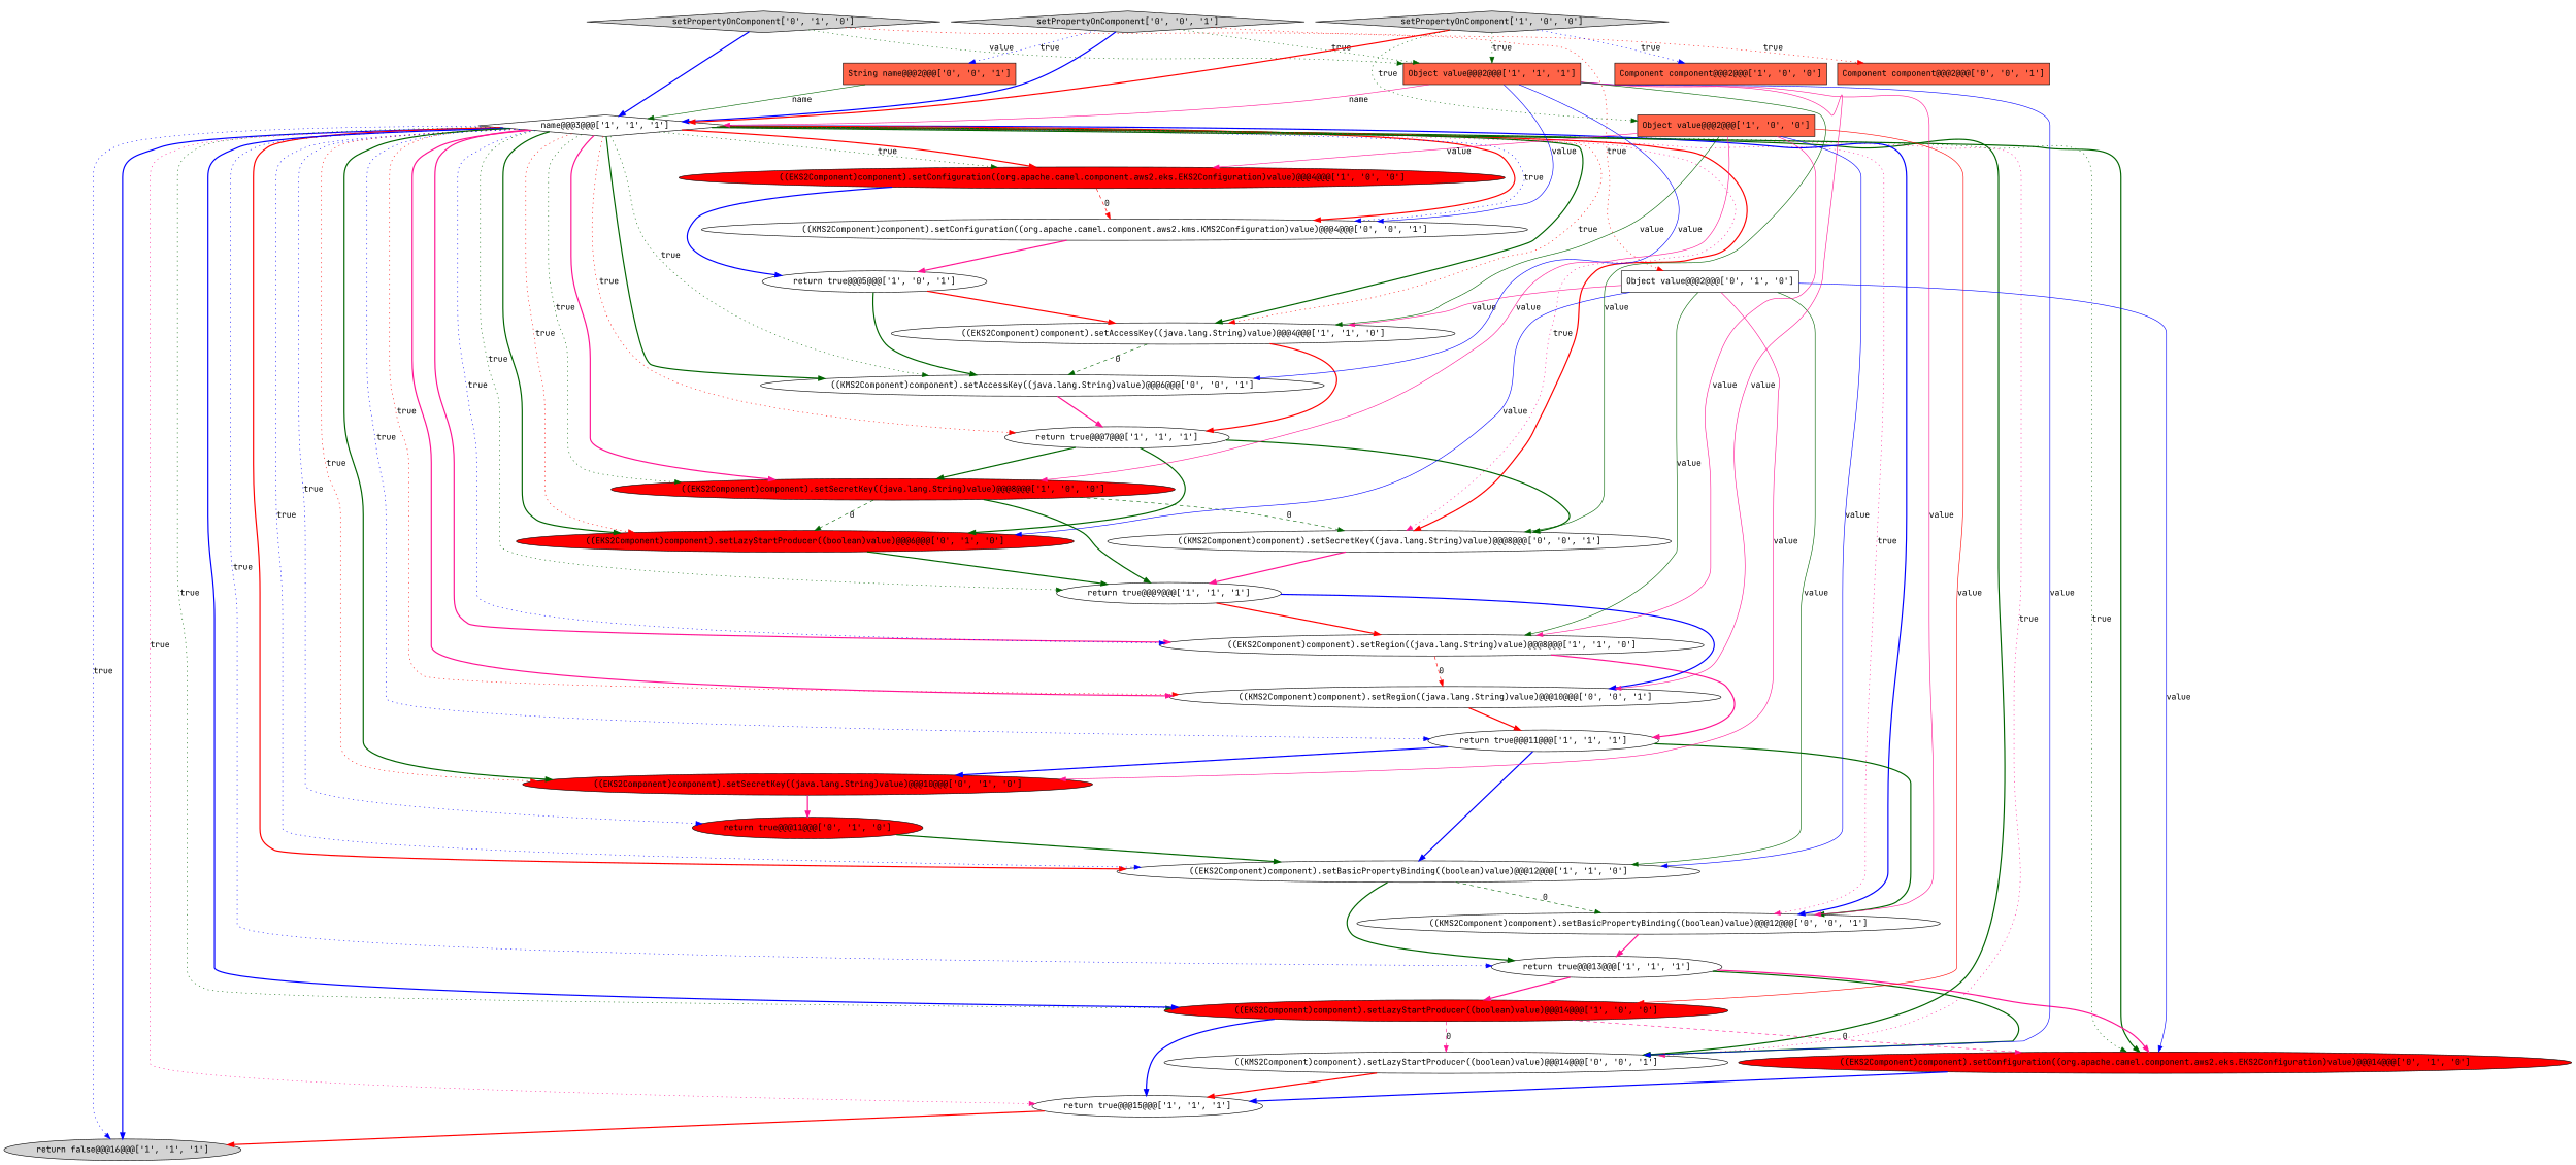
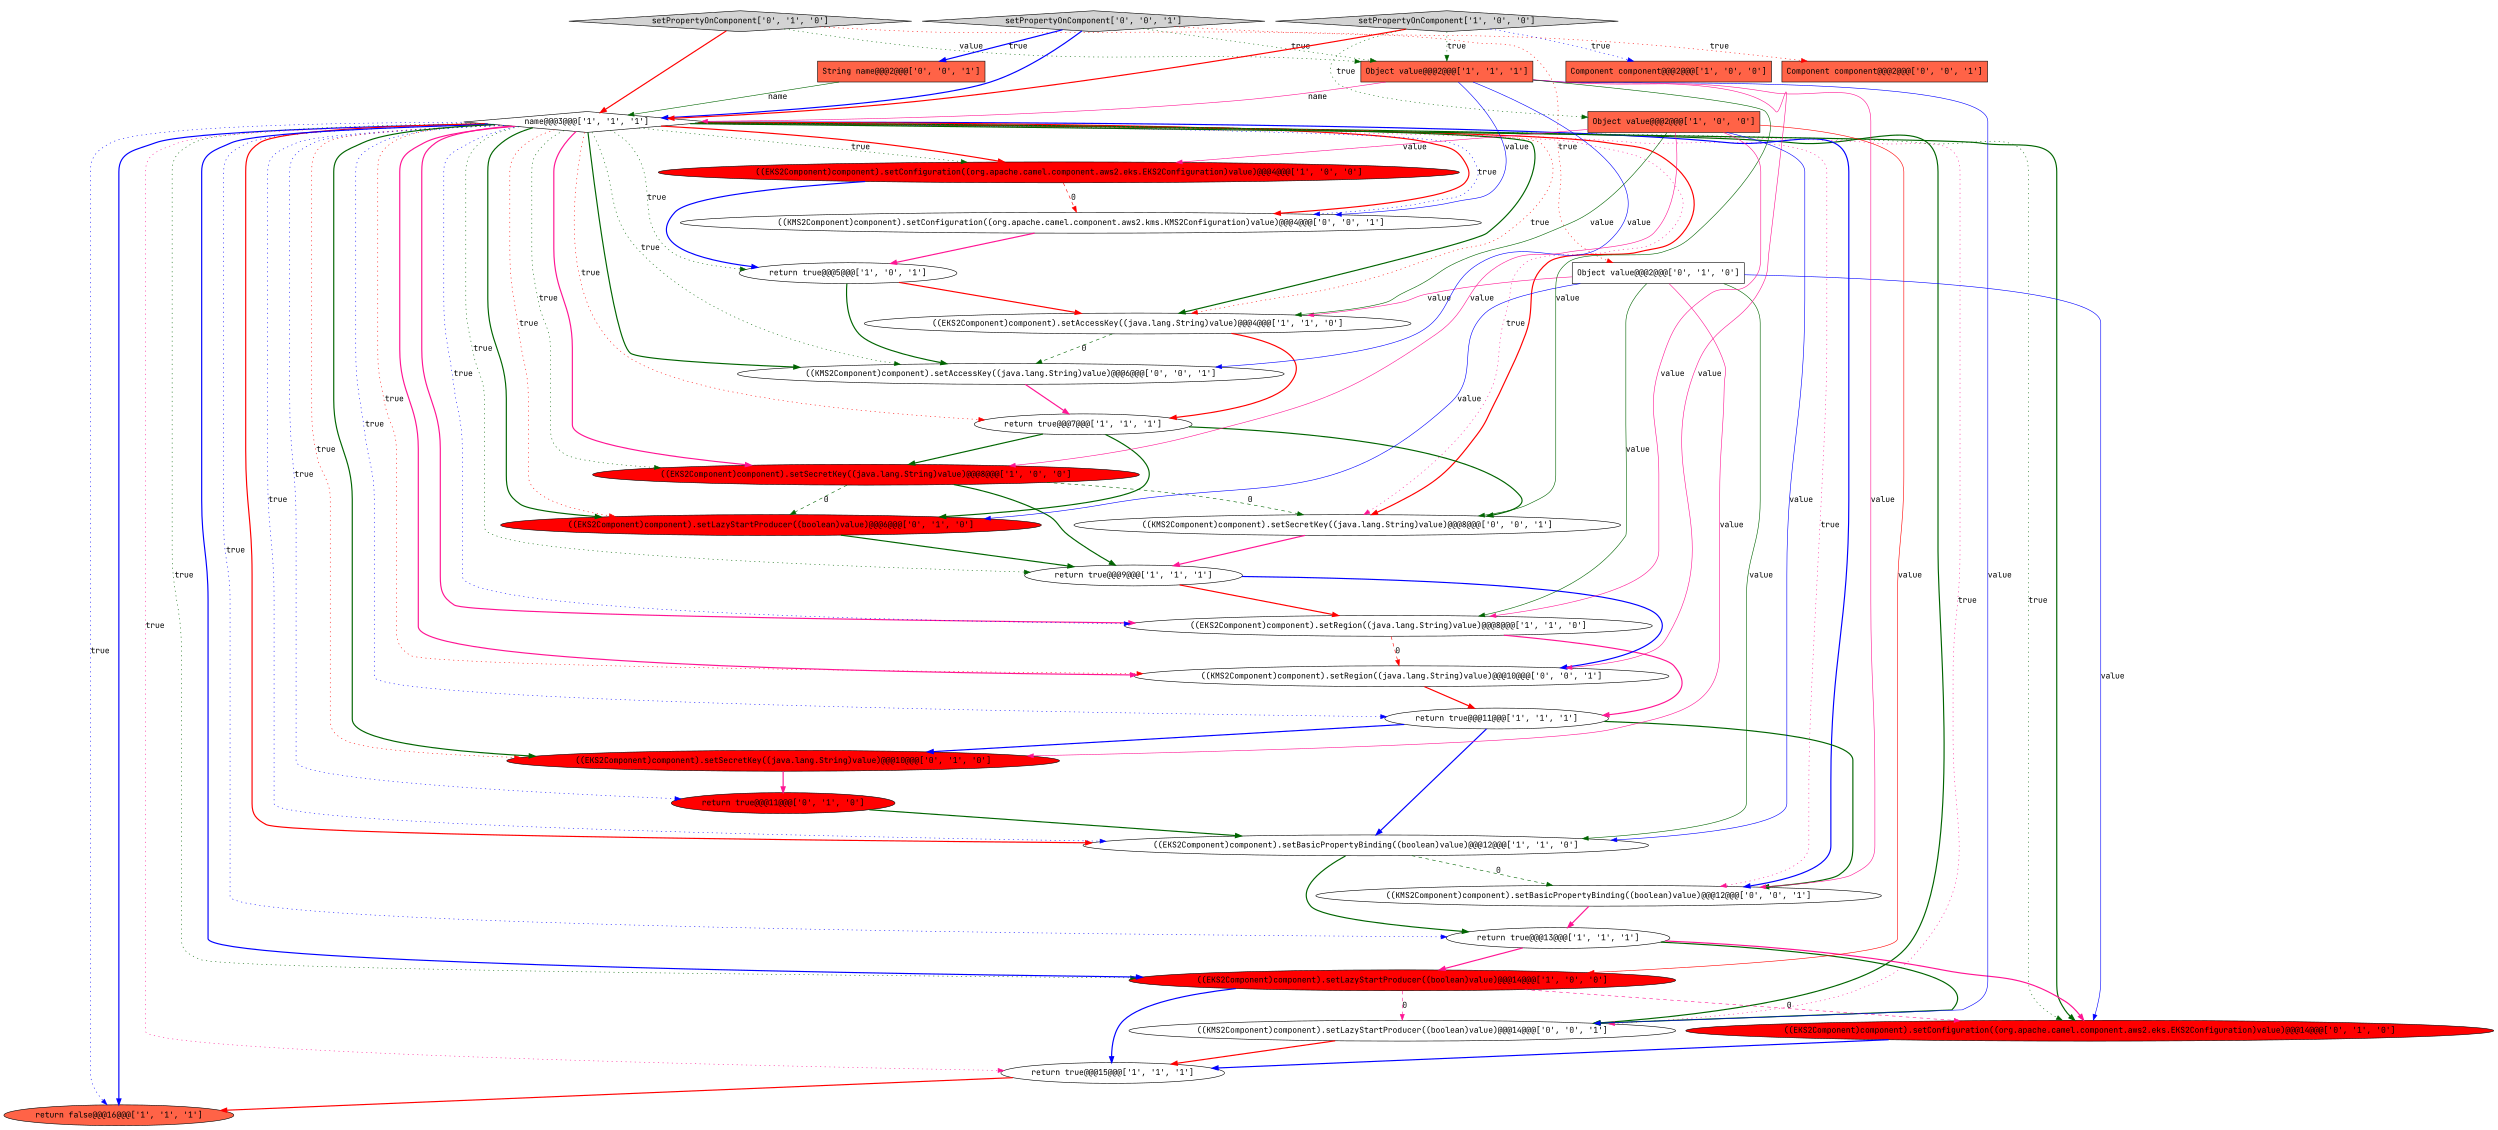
  digraph {
    fontname="JetBrains Mono"
    node [fillcolor=white fontname="JetBrains Mono" shape=ellipse style=filled]
    edge [color=darkgreen fontname="JetBrains Mono" style=bold]
    n1 [label="name@@@3@@@['1', '1', '1']" shape=diamond]
    n2 [fillcolor=red label="return true@@@11@@@['0', '1', '0']"]
    n3 [label="((KMS2Component)component).setRegion((java.lang.String)value)@@@10@@@['0', '0', '1']"]
    n4 [label="((EKS2Component)component).setRegion((java.lang.String)value)@@@8@@@['1', '1', '0']"]
    n5 [fillcolor=red label="((EKS2Component)component).setLazyStartProducer((boolean)value)@@@6@@@['0', '1', '0']"]
    n6 [fillcolor=red label="((EKS2Component)component).setConfiguration((org.apache.camel.component.aws2.eks.EKS2Configuration)value)@@@4@@@['1', '0', '0']"]
-   n7 [fillcolor=lightgray label="return false@@@16@@@['1', '1', '1']"]
+   n7 [fillcolor=tomato label="return false@@@16@@@['1', '1', '1']"]
    n8 [label="return true@@@15@@@['1', '1', '1']"]
    n9 [label="return true@@@13@@@['1', '1', '1']"]
    n10 [label="return true@@@5@@@['1', '0', '1']"]
    n11 [label="((EKS2Component)component).setBasicPropertyBinding((boolean)value)@@@12@@@['1', '1', '0']"]
    n12 [label="((KMS2Component)component).setAccessKey((java.lang.String)value)@@@6@@@['0', '0', '1']"]
    n13 [fillcolor=red label="((EKS2Component)component).setLazyStartProducer((boolean)value)@@@14@@@['1', '0', '0']"]
    n14 [label="((KMS2Component)component).setLazyStartProducer((boolean)value)@@@14@@@['0', '0', '1']"]
    n15 [label="((KMS2Component)component).setBasicPropertyBinding((boolean)value)@@@12@@@['0', '0', '1']"]
    n16 [label="return true@@@11@@@['1', '1', '1']"]
    n17 [fillcolor=red label="((EKS2Component)component).setSecretKey((java.lang.String)value)@@@8@@@['1', '0', '0']"]
    n18 [label="((KMS2Component)component).setSecretKey((java.lang.String)value)@@@8@@@['0', '0', '1']"]
    n19 [label="return true@@@7@@@['1', '1', '1']"]
    n20 [label="((KMS2Component)component).setConfiguration((org.apache.camel.component.aws2.kms.KMS2Configuration)value)@@@4@@@['0', '0', '1']"]
    n21 [label="((EKS2Component)component).setAccessKey((java.lang.String)value)@@@4@@@['1', '1', '0']"]
    n22 [fillcolor=red label="((EKS2Component)component).setConfiguration((org.apache.camel.component.aws2.eks.EKS2Configuration)value)@@@14@@@['0', '1', '0']"]
    n23 [label="return true@@@9@@@['1', '1', '1']"]
    n24 [fillcolor=red label="((EKS2Component)component).setSecretKey((java.lang.String)value)@@@10@@@['0', '1', '0']"]
    n25 [label="Object value@@@2@@@['0', '1', '0']" shape=box]
    n26 [fillcolor=lightgray label="setPropertyOnComponent['0', '1', '0']" shape=diamond]
    n27 [fillcolor=tomato label="Object value@@@2@@@['1', '1', '1']" shape=box]
    n28 [fillcolor=tomato label="String name@@@2@@@['0', '0', '1']" shape=box]
    n29 [fillcolor=tomato label="Component component@@@2@@@['0', '0', '1']" shape=box]
    n30 [fillcolor=lightgray label="setPropertyOnComponent['0', '0', '1']" shape=diamond]
    n31 [fillcolor=tomato label="Component component@@@2@@@['1', '0', '0']" shape=box]
    n32 [fillcolor=lightgray label="setPropertyOnComponent['1', '0', '0']" shape=diamond]
    n33 [fillcolor=tomato label="Object value@@@2@@@['1', '0', '0']" shape=box]
    n1 -> n2 [color=blue label=true style=dotted]
    n1 -> n3 [color=red label=true style=dotted]
    n1 -> n3 [color=deeppink]
    n1 -> n4 [color=deeppink]
    n1 -> n4 [color=blue label=true style=dotted]
    n1 -> n5
    n1 -> n5 [color=red label=true style=dotted]
    n1 -> n6 [label=true style=dotted]
    n1 -> n6 [color=red]
    n1 -> n7 [color=blue label=true style=dotted]
    n1 -> n7 [color=blue]
    n1 -> n8 [color=deeppink label=true style=dotted]
    n1 -> n9 [color=blue label=true style=dotted]
+   n1 -> n10 [label=true style=dotted]
    n1 -> n11 [color=red]
    n1 -> n11 [color=blue label=true style=dotted]
    n1 -> n12
    n1 -> n12 [label=true style=dotted]
    n1 -> n13 [label=true style=dotted]
    n1 -> n13 [color=blue]
    n1 -> n14
    n1 -> n14 [color=deeppink label=true style=dotted]
    n1 -> n15 [color=deeppink label=true style=dotted]
    n1 -> n15 [color=blue]
    n1 -> n16 [color=blue label=true style=dotted]
    n1 -> n17 [label=true style=dotted]
    n1 -> n17 [color=deeppink]
    n1 -> n18 [color=deeppink label=true style=dotted]
    n1 -> n18 [color=red]
    n1 -> n19 [color=red label=true style=dotted]
    n1 -> n20 [color=red]
    n1 -> n20 [color=blue label=true style=dotted]
    n1 -> n21
    n1 -> n21 [color=red label=true style=dotted]
    n1 -> n22 [label=true style=dotted]
    n1 -> n22
    n1 -> n23 [label=true style=dotted]
    n1 -> n24 [color=red label=true style=dotted]
    n1 -> n24
    n2 -> n11
    n3 -> n16 [color=red]
    n4 -> n3 [color=red label=0 style=dashed]
    n4 -> n16 [color=deeppink]
    n5 -> n23
    n6 -> n10 [color=blue]
    n6 -> n20 [color=red label=0 style=dashed]
    n8 -> n7 [color=red]
    n9 -> n13 [color=deeppink]
    n9 -> n14
    n9 -> n22 [color=deeppink]
    n10 -> n12
    n10 -> n21 [color=red]
    n11 -> n9
    n11 -> n15 [label=0 style=dashed]
    n12 -> n19 [color=deeppink]
    n13 -> n8 [color=blue]
    n13 -> n14 [color=deeppink label=0 style=dashed]
    n13 -> n22 [color=deeppink label=0 style=dashed]
    n14 -> n8 [color=red]
    n15 -> n9 [color=deeppink]
    n16 -> n11 [color=blue]
    n16 -> n15
    n16 -> n24 [color=blue]
    n17 -> n5 [label=0 style=dashed]
    n17 -> n18 [label=0 style=dashed]
    n17 -> n23
    n18 -> n23 [color=deeppink]
    n19 -> n5
    n19 -> n17
    n19 -> n18
    n20 -> n10 [color=deeppink]
    n21 -> n12 [label=0 style=dashed]
    n21 -> n19 [color=red]
    n22 -> n8 [color=blue]
    n23 -> n3 [color=blue]
    n23 -> n4 [color=red]
    n24 -> n2 [color=deeppink]
    n25 -> n4 [label=value style=solid]
    n25 -> n5 [color=blue label=value style=solid]
    n25 -> n11 [label=value style=solid]
    n25 -> n21 [color=deeppink label=value style=solid]
    n25 -> n22 [color=blue label=value style=solid]
    n25 -> n24 [color=deeppink label=value style=solid]
-   n26 -> n1 [color=blue]
+   n26 -> n1 [color=red]
    n26 -> n25 [color=red label=true style=dotted]
    n26 -> n27 [label=value style=dotted]
    n27 -> n1 [color=deeppink label=name style=solid]
    n27 -> n3 [color=deeppink label=value style=solid]
    n27 -> n12 [color=blue label=value style=solid]
    n27 -> n14 [color=blue label=value style=solid]
    n27 -> n15 [color=deeppink label=value style=solid]
    n27 -> n18 [label=value style=solid]
    n27 -> n20 [color=blue label=value style=solid]
    n28 -> n1 [label=name style=solid]
    n30 -> n1 [color=blue]
    n30 -> n27 [label=true style=dotted]
-   n30 -> n28 [color=blue label=true style=dotted]
+   n30 -> n28 [color=blue label=true]
    n30 -> n29 [color=red label=true style=dotted]
    n32 -> n1 [color=red]
    n32 -> n27 [label=true style=dotted]
    n32 -> n31 [color=blue label=true style=dotted]
    n32 -> n33 [label=true style=dotted]
    n33 -> n4 [color=deeppink label=value style=solid]
    n33 -> n6 [color=deeppink label=value style=solid]
    n33 -> n11 [color=blue label=value style=solid]
    n33 -> n13 [color=red label=value style=solid]
    n33 -> n17 [color=deeppink label=value style=solid]
    n33 -> n21 [label=value style=solid]
  }
